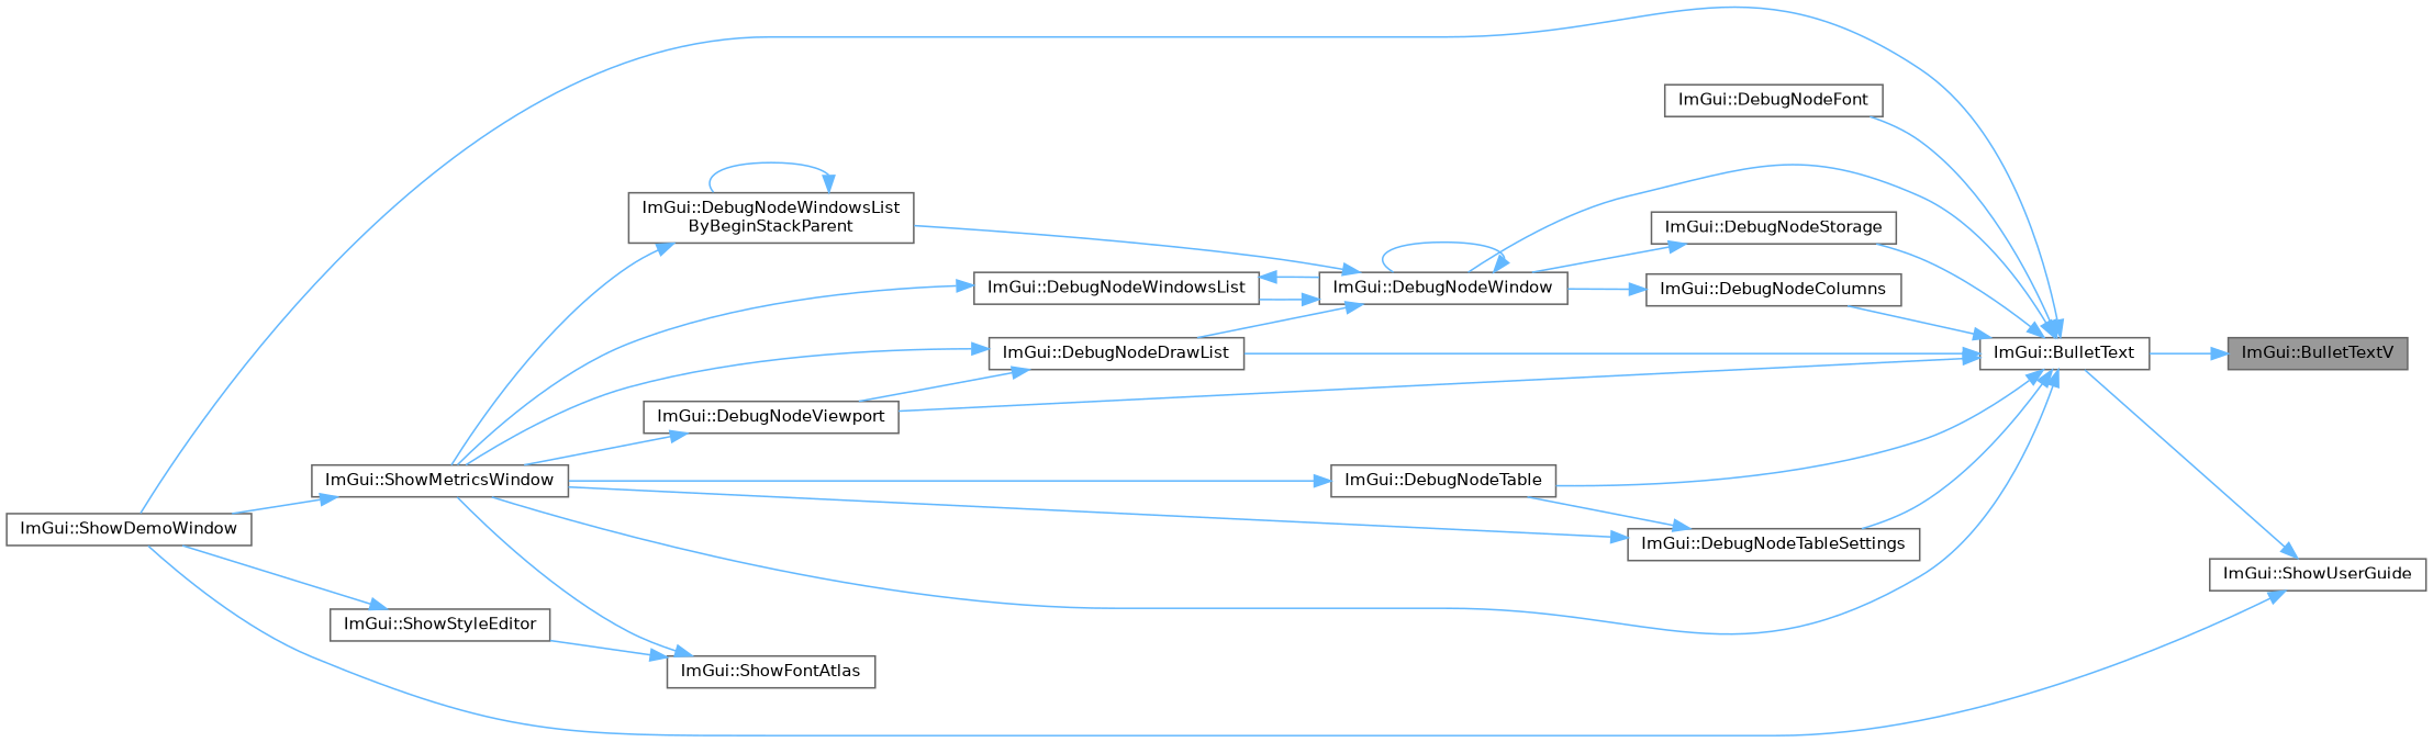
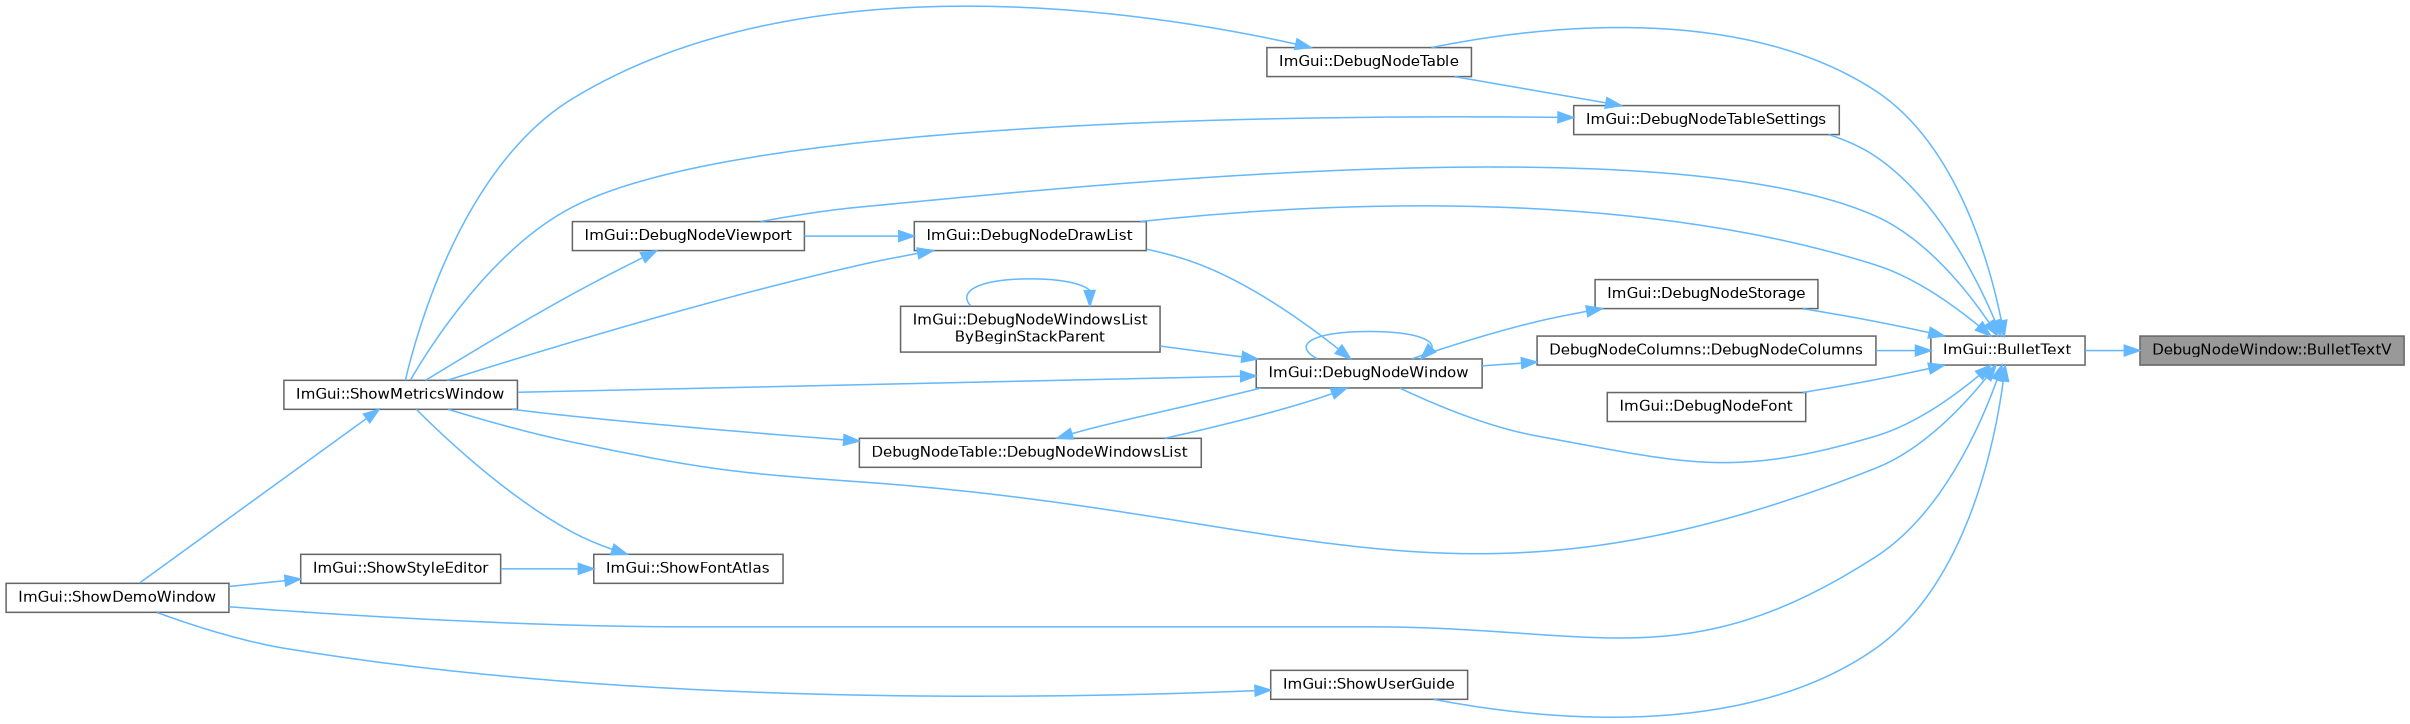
  digraph {
    rankdir=RL
    node [color=grey40 fillcolor=white fontname=Helvetica fontsize=10 shape=box style=filled]
    edge [color=steelblue1 dir=back fontname=Helvetica fontsize=10 labelfontname=Helvetica labelfontsize=10 style=solid]
-   n1 [color=gray40 fillcolor=grey60 fontcolor=black height=0.2 label="ImGui::BulletTextV" width=0.4]
+   n1 [color=gray40 fillcolor=grey60 fontcolor=black height=0.2 label="DebugNodeWindow::BulletTextV" width=0.4]
    n2 [height=0.2 label="ImGui::BulletText" width=0.4]
-   n3 [height=0.2 label="ImGui::DebugNodeColumns" width=0.4]
+   n3 [height=0.2 label="DebugNodeColumns::DebugNodeColumns" width=0.4]
    n4 [height=0.2 label="ImGui::DebugNodeWindow" width=0.4]
    n5 [height=0.2 label="ImGui::ShowMetricsWindow" width=0.4]
    n6 [height=0.2 label="ImGui::ShowDemoWindow" width=0.4]
    n7 [height=0.2 label="ImGui::DebugNodeDrawList" width=0.4]
    n8 [height=0.2 label="ImGui::DebugNodeViewport" width=0.4]
    n9 [height=0.2 label="ImGui::DebugNodeFont" width=0.4]
    n10 [height=0.2 label="ImGui::DebugNodeStorage" width=0.4]
    n11 [height=0.2 label="ImGui::DebugNodeTable" width=0.4]
    n12 [height=0.2 label="ImGui::DebugNodeTableSettings" width=0.4]
    n13 [height=0.2 label="ImGui::ShowUserGuide" width=0.4]
-   n14 [height=0.2 label="ImGui::DebugNodeWindowsList" width=0.4]
+   n14 [height=0.2 label="DebugNodeTable::DebugNodeWindowsList" width=0.4]
    n15 [height=0.2 label="ImGui::DebugNodeWindowsList\lByBeginStackParent" width=0.4]
    n16 [height=0.2 label="ImGui::ShowFontAtlas" width=0.4]
    n17 [height=0.2 label="ImGui::ShowStyleEditor" width=0.4]
    n1 -> n2
    n2 -> n3
    n2 -> n4
    n2 -> n5
    n2 -> n6
    n2 -> n7
    n2 -> n8
    n2 -> n9
    n2 -> n10
    n2 -> n11
    n2 -> n12
-   n13 -> n2
+   n2 -> n13
    n3 -> n4
    n4 -> n4
    n4 -> n7
    n4 -> n14
    n4 -> n15
    n5 -> n6
    n7 -> n5
    n7 -> n8
    n8 -> n5
    n10 -> n4
    n11 -> n5
    n12 -> n5
    n12 -> n11
    n13 -> n6
    n14 -> n4
    n14 -> n5
-   n15 -> n5
+   n4 -> n5
    n15 -> n15
    n16 -> n5
    n16 -> n17
    n17 -> n6
  }
